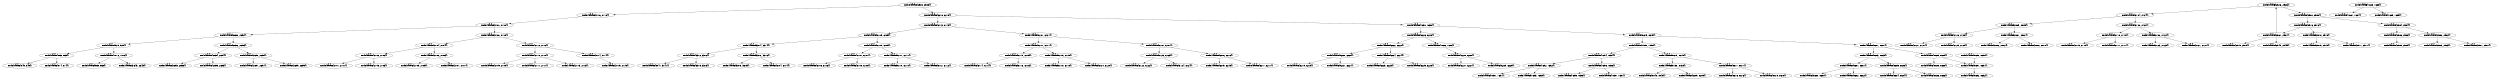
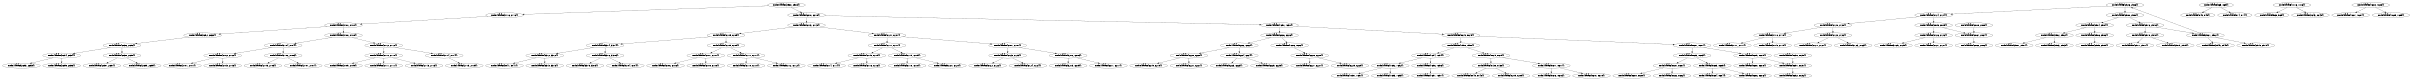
  digraph {
    n1 [label="Node{data=[2988, 2988]}"]
    n2 [label="Node{data=[2716, 2716]}"]
    n3 [label="Node{data=[6218, 6218]}"]
    n4 [label="Node{data=[2700, 2700]}"]
    n5 [label="Node{data=[6113, 6113]}"]
    n6 [label="Node{data=[7690, 7690]}"]
    n7 [label="Node{data=[2692, 2692]}"]
    n8 [label="Node{data=[2708, 2708]}"]
    n9 [label="Node{data=[2926, 2926]}"]
    n10 [label="Node{data=[2724, 2724]}"]
    n11 [label="Node{data=[2980, 2980]}"]
-   n12 [label="Node{data=[929, 929]}"]
    n13 [label="Node{data=[2696, 2696]}"]
    n14 [label="Node{data=[2704, 2704]}"]
    n15 [label="Node{data=[2712, 2712]}"]
    n16 [label="Node{data=[865, 865]}"]
    n17 [label="Node{data=[1016, 1016]}"]
    n18 [label="Node{data=[2694, 2694]}"]
    n19 [label="Node{data=[2698, 2698]}"]
    n20 [label="Node{data=[849, 849]}"]
    n21 [label="Node{data=[874, 874]}"]
    n22 [label="Node{data=[965, 965]}"]
    n23 [label="Node{data=[2643, 2643]}"]
    n24 [label="Node{data=[2693, 2693]}"]
    n25 [label="Node{data=[2695, 2695]}"]
    n26 [label="Node{data=[2697, 2697]}"]
    n27 [label="Node{data=[2699, 2699]}"]
    n28 [label="Node{data=[2702, 2702]}"]
    n29 [label="Node{data=[2706, 2706]}"]
    n30 [label="Node{data=[2710, 2710]}"]
    n31 [label="Node{data=[2714, 2714]}"]
    n32 [label="Node{data=[2701, 2701]}"]
    n33 [label="Node{data=[2703, 2703]}"]
    n34 [label="Node{data=[2705, 2705]}"]
    n35 [label="Node{data=[2707, 2707]}"]
    n36 [label="Node{data=[2709, 2709]}"]
    n37 [label="Node{data=[2711, 2711]}"]
    n38 [label="Node{data=[2713, 2713]}"]
    n39 [label="Node{data=[2715, 2715]}"]
    n40 [label="Node{data=[2720, 2720]}"]
    n41 [label="Node{data=[2805, 2805]}"]
    n42 [label="Node{data=[2976, 2976]}"]
    n43 [label="Node{data=[2984, 2984]}"]
    n44 [label="Node{data=[2718, 2718]}"]
    n45 [label="Node{data=[2722, 2722]}"]
    n46 [label="Node{data=[2726, 2726]}"]
    n47 [label="Node{data=[2867, 2867]}"]
    n48 [label="Node{data=[2717, 2717]}"]
    n49 [label="Node{data=[2719, 2719]}"]
    n50 [label="Node{data=[2721, 2721]}"]
    n51 [label="Node{data=[2723, 2723]}"]
    n52 [label="Node{data=[2725, 2725]}"]
    n53 [label="Node{data=[2727, 2727]}"]
    n54 [label="Node{data=[2808, 2808]}"]
    n55 [label="Node{data=[2882, 2882]}"]
    n56 [label="Node{data=[2961, 2961]}"]
    n57 [label="Node{data=[2978, 2978]}"]
    n58 [label="Node{data=[2982, 2982]}"]
    n59 [label="Node{data=[2986, 2986]}"]
    n60 [label="Node{data=[2945, 2945]}"]
    n61 [label="Node{data=[2975, 2975]}"]
    n62 [label="Node{data=[2977, 2977]}"]
    n63 [label="Node{data=[2979, 2979]}"]
    n64 [label="Node{data=[2981, 2981]}"]
    n65 [label="Node{data=[2983, 2983]}"]
    n66 [label="Node{data=[2985, 2985]}"]
    n67 [label="Node{data=[6105, 6105]}"]
    n68 [label="Node{data=[6121, 6121]}"]
    n69 [label="Node{data=[6226, 6226]}"]
    n70 [label="Node{data=[8679, 8679]}"]
    n71 [label="Node{data=[3374, 3374]}"]
    n72 [label="Node{data=[6109, 6109]}"]
    n73 [label="Node{data=[6117, 6117]}"]
    n74 [label="Node{data=[6187, 6187]}"]
    n75 [label="Node{data=[3372, 3372]}"]
    n76 [label="Node{data=[3376, 3376]}"]
    n77 [label="Node{data=[6107, 6107]}"]
    n78 [label="Node{data=[6111, 6111]}"]
    n79 [label="Node{data=[3041, 3041]}"]
    n80 [label="Node{data=[3373, 3373]}"]
    n81 [label="Node{data=[3375, 3375]}"]
    n82 [label="Node{data=[6104, 6104]}"]
    n83 [label="Node{data=[6106, 6106]}"]
    n84 [label="Node{data=[6108, 6108]}"]
    n85 [label="Node{data=[6110, 6110]}"]
    n86 [label="Node{data=[6112, 6112]}"]
    n87 [label="Node{data=[6115, 6115]}"]
    n88 [label="Node{data=[6119, 6119]}"]
    n89 [label="Node{data=[6123, 6123]}"]
    n90 [label="Node{data=[6216, 6216]}"]
    n91 [label="Node{data=[6114, 6114]}"]
    n92 [label="Node{data=[6116, 6116]}"]
    n93 [label="Node{data=[6118, 6118]}"]
    n94 [label="Node{data=[6120, 6120]}"]
    n95 [label="Node{data=[6122, 6122]}"]
    n96 [label="Node{data=[6124, 6124]}"]
    n97 [label="Node{data=[6215, 6215]}"]
    n98 [label="Node{data=[6217, 6217]}"]
    n99 [label="Node{data=[6222, 6222]}"]
    n100 [label="Node{data=[7686, 7686]}"]
    n101 [label="Node{data=[7998, 7998]}"]
    n102 [label="Node{data=[8687, 8687]}"]
    n103 [label="Node{data=[6220, 6220]}"]
    n104 [label="Node{data=[6224, 6224]}"]
    n105 [label="Node{data=[6228, 6228]}"]
    n106 [label="Node{data=[6219, 6219]}"]
    n107 [label="Node{data=[6221, 6221]}"]
    n108 [label="Node{data=[6223, 6223]}"]
    n109 [label="Node{data=[6225, 6225]}"]
    n110 [label="Node{data=[6227, 6227]}"]
    n111 [label="Node{data=[6229, 6229]}"]
    n112 [label="Node{data=[7688, 7688]}"]
    n113 [label="Node{data=[7687, 7687]}"]
    n114 [label="Node{data=[7689, 7689]}"]
    n115 [label="Node{data=[7694, 7694]}"]
    n116 [label="Node{data=[8675, 8675]}"]
    n117 [label="Node{data=[8683, 8683]}"]
    n118 [label="Node{data=[8689, 8689]}"]
    n119 [label="Node{data=[7692, 7692]}"]
    n120 [label="Node{data=[7696, 7696]}"]
    n121 [label="Node{data=[8138, 8138]}"]
    n122 [label="Node{data=[8677, 8677]}"]
    n123 [label="Node{data=[7691, 7691]}"]
    n124 [label="Node{data=[7693, 7693]}"]
-   n125 [label="Node{data=[7695, 7695]}"]
    n126 [label="Node{data=[7697, 7697]}"]
    n127 [label="Node{data=[8048, 8048]}"]
    n128 [label="Node{data=[8209, 8209]}"]
    n129 [label="Node{data=[8676, 8676]}"]
    n130 [label="Node{data=[8678, 8678]}"]
    n131 [label="Node{data=[8681, 8681]}"]
    n132 [label="Node{data=[8685, 8685]}"]
    n133 [label="Node{data=[8688, 8688]}"]
    n134 [label="Node{data=[8691, 8691]}"]
    n135 [label="Node{data=[8680, 8680]}"]
    n136 [label="Node{data=[8682, 8682]}"]
    n137 [label="Node{data=[8684, 8684]}"]
    n138 [label="Node{data=[8686, 8686]}"]
    n139 [label="Node{data=[8692, 8692]}"]
    n140 [label="Node{data=[8690, 8690]}"]
    n1 -> n2
    n1 -> n3
    n2 -> n4
    n3 -> n5
    n3 -> n6
    n4 -> n7
    n4 -> n8
    n5 -> n67
    n5 -> n68
    n6 -> n69
    n6 -> n70
-   n7 -> n12
    n7 -> n13
    n8 -> n14
    n8 -> n15
    n9 -> n10
    n9 -> n11
    n10 -> n40
    n10 -> n41
    n11 -> n42
    n11 -> n43
-   n12 -> n16
-   n12 -> n17
    n13 -> n18
    n13 -> n19
    n14 -> n28
    n14 -> n29
    n15 -> n30
    n15 -> n31
    n16 -> n20
    n16 -> n21
    n17 -> n22
    n17 -> n23
    n18 -> n24
    n18 -> n25
    n19 -> n26
    n19 -> n27
    n28 -> n32
    n28 -> n33
    n29 -> n34
    n29 -> n35
    n30 -> n36
    n30 -> n37
    n30 -> n38
    n31 -> n39
    n40 -> n44
    n40 -> n45
    n41 -> n46
    n41 -> n47
    n42 -> n56
    n42 -> n57
    n43 -> n58
    n43 -> n59
    n44 -> n48
    n44 -> n49
    n45 -> n50
    n45 -> n51
    n46 -> n52
    n46 -> n53
-   n47 -> n54
+   n54 -> n47
    n47 -> n55
    n56 -> n9
    n56 -> n60
    n56 -> n61
    n57 -> n62
    n57 -> n63
    n58 -> n64
    n58 -> n65
    n59 -> n66
    n67 -> n71
    n67 -> n72
    n68 -> n73
    n68 -> n74
    n69 -> n99
    n69 -> n100
    n70 -> n101
    n70 -> n102
    n71 -> n75
    n71 -> n76
    n72 -> n77
    n72 -> n78
    n73 -> n87
    n73 -> n88
    n74 -> n89
    n74 -> n90
    n75 -> n79
    n75 -> n80
    n76 -> n81
    n76 -> n82
    n77 -> n83
    n77 -> n84
    n78 -> n85
    n78 -> n86
    n87 -> n91
    n87 -> n92
    n88 -> n93
    n88 -> n94
    n89 -> n95
    n89 -> n96
    n90 -> n97
    n90 -> n98
    n99 -> n103
    n99 -> n104
    n100 -> n105
    n101 -> n115
    n101 -> n116
    n102 -> n117
    n102 -> n118
    n103 -> n106
    n103 -> n107
    n104 -> n108
    n104 -> n109
    n105 -> n110
    n105 -> n111
    n112 -> n113
    n112 -> n114
    n115 -> n119
    n115 -> n120
    n116 -> n121
    n116 -> n122
    n117 -> n131
    n117 -> n132
    n118 -> n133
    n118 -> n134
    n119 -> n123
    n119 -> n124
-   n120 -> n125
    n120 -> n126
    n121 -> n127
    n121 -> n128
    n122 -> n129
    n122 -> n130
    n131 -> n135
    n131 -> n136
    n132 -> n137
    n132 -> n138
    n134 -> n139
    n140 -> n134
  }
